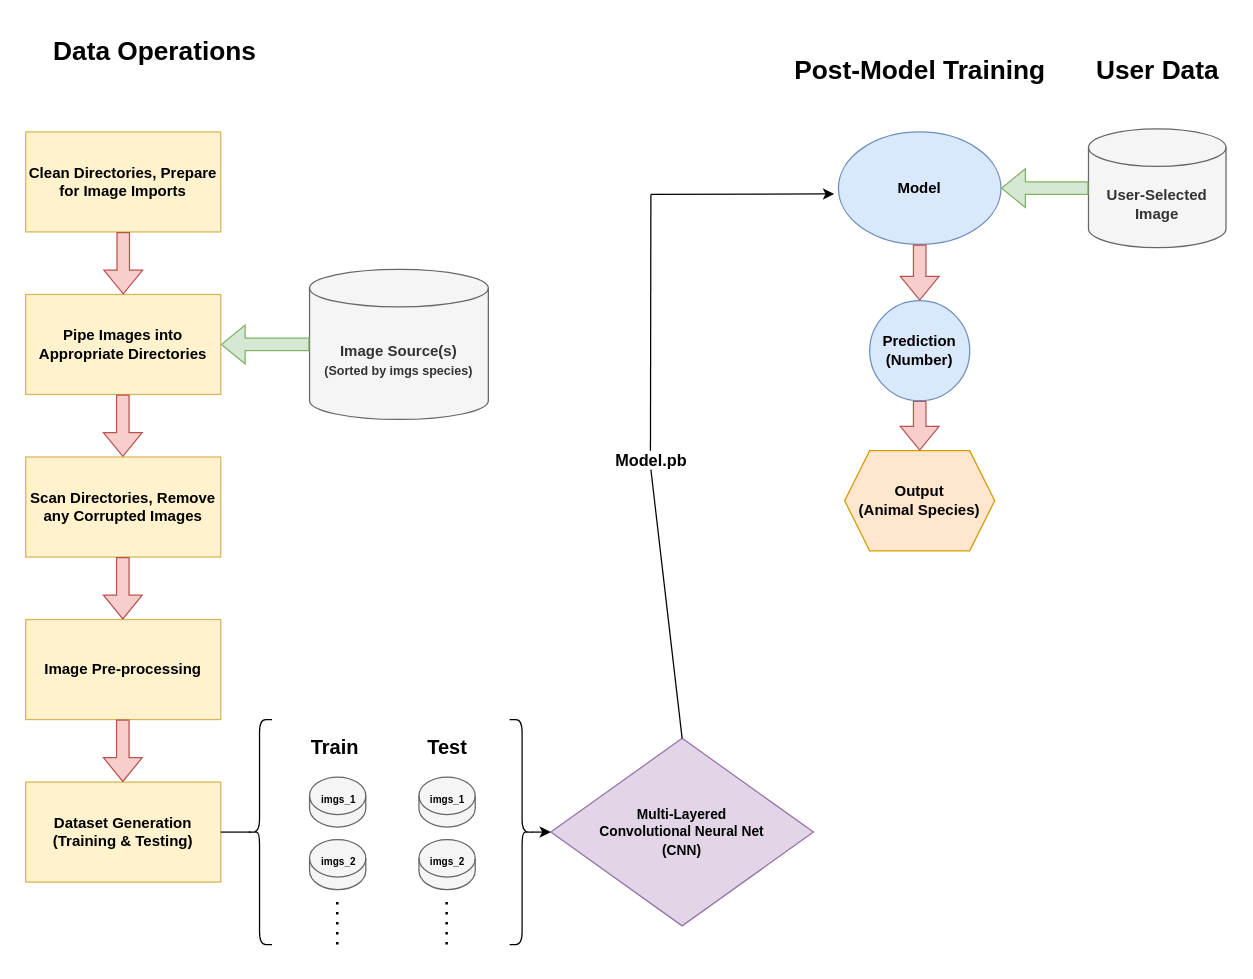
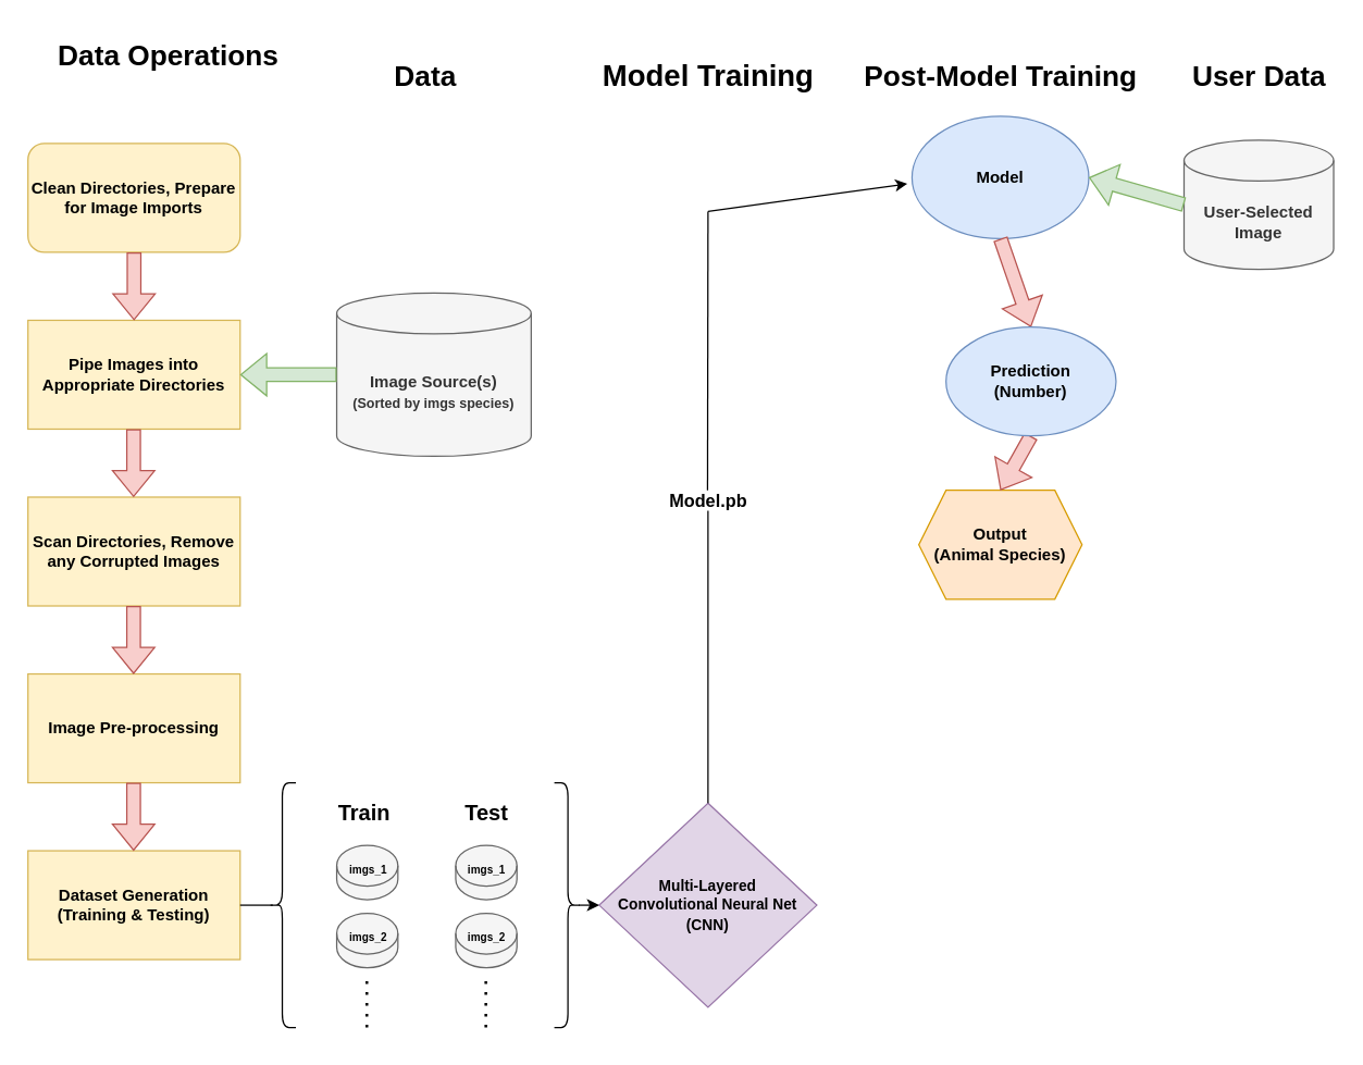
  <mxCell id="0" />
  <mxCell id="1" parent="0" />
  <mxCell id="2" value="&lt;b&gt;Image Source(s)&lt;br&gt;&lt;font style=&quot;font-size: 10px;&quot;&gt;(Sorted by imgs species)&lt;/font&gt;&lt;br&gt;&lt;/b&gt;" style="shape=cylinder3;whiteSpace=wrap;html=1;boundedLbl=1;backgroundOutline=1;size=15;fillColor=#f5f5f5;fontColor=#333333;strokeColor=#666666;" vertex="1" parent="1"><mxGeometry x="247" y="215" width="143" height="120" as="geometry" /></mxCell>
- <mxCell id="3" value="&lt;b&gt;Clean Directories, Prepare for Image Imports&lt;/b&gt;" style="rounded=0;whiteSpace=wrap;html=1;fillColor=#fff2cc;strokeColor=#d6b656;" vertex="1" parent="1"><mxGeometry x="20" y="105" width="156" height="80" as="geometry" /></mxCell>
+ <mxCell id="3" value="&lt;b&gt;Clean Directories, Prepare for Image Imports&lt;/b&gt;" style="whiteSpace=wrap;html=1;fillColor=#fff2cc;strokeColor=#d6b656;rounded=1;" vertex="1" parent="1"><mxGeometry x="20" y="105" width="156" height="80" as="geometry" /></mxCell>
  <mxCell id="4" value="&lt;b&gt;Pipe Images into Appropriate Directories&lt;/b&gt;" style="rounded=0;whiteSpace=wrap;html=1;fillColor=#fff2cc;strokeColor=#d6b656;" vertex="1" parent="1"><mxGeometry x="20" y="235" width="156" height="80" as="geometry" /></mxCell>
  <mxCell id="5" value="" style="shape=flexArrow;endArrow=classic;html=1;rounded=0;labelBackgroundColor=#54FF87;labelBorderColor=none;fillColor=#d5e8d4;strokeColor=#82b366;entryX=1;entryY=0.5;entryDx=0;entryDy=0;exitX=0;exitY=0.5;exitDx=0;exitDy=0;exitPerimeter=0;" edge="1" parent="1" source="2" target="4"><mxGeometry width="50" height="50" relative="1" as="geometry"><mxPoint x="212" y="275" as="sourcePoint" /><mxPoint x="182" y="275" as="targetPoint" /></mxGeometry></mxCell>
  <mxCell id="6" value="&lt;b&gt;Scan Directories, Remove any Corrupted Images&lt;/b&gt;" style="rounded=0;whiteSpace=wrap;html=1;fillColor=#fff2cc;strokeColor=#d6b656;" vertex="1" parent="1"><mxGeometry x="20" y="365" width="156" height="80" as="geometry" /></mxCell>
- <mxCell id="7" value="&lt;b&gt;Model&lt;/b&gt;" style="ellipse;whiteSpace=wrap;html=1;fillColor=#dae8fc;strokeColor=#6c8ebf;" vertex="1" parent="1"><mxGeometry x="670" y="105" width="130" height="90" as="geometry" /></mxCell>
+ <mxCell id="7" value="&lt;b&gt;Model&lt;/b&gt;" style="ellipse;whiteSpace=wrap;html=1;fillColor=#dae8fc;strokeColor=#6c8ebf;" vertex="1" parent="1"><mxGeometry x="670" y="85" width="130" height="90" as="geometry" /></mxCell>
  <mxCell id="8" value="&lt;b&gt;Output&lt;br&gt;(Animal Species)&lt;br&gt;&lt;/b&gt;" style="shape=hexagon;perimeter=hexagonPerimeter2;whiteSpace=wrap;html=1;fixedSize=1;fillColor=#ffe6cc;strokeColor=#d79b00;" vertex="1" parent="1"><mxGeometry x="675" y="360" width="120" height="80" as="geometry" /></mxCell>
  <mxCell id="9" value="" style="shape=flexArrow;endArrow=classic;html=1;rounded=0;exitX=0.5;exitY=1;exitDx=0;exitDy=0;entryX=0.5;entryY=0;entryDx=0;entryDy=0;fillColor=#f8cecc;strokeColor=#b85450;" edge="1" parent="1" source="7" target="11"><mxGeometry width="50" height="50" relative="1" as="geometry"><mxPoint x="420" y="330" as="sourcePoint" /><mxPoint x="470" y="280" as="targetPoint" /></mxGeometry></mxCell>
  <mxCell id="10" value="" style="shape=flexArrow;endArrow=classic;html=1;rounded=0;exitX=0.5;exitY=1;exitDx=0;exitDy=0;entryX=0.5;entryY=0;entryDx=0;entryDy=0;fillColor=#f8cecc;strokeColor=#b85450;" edge="1" parent="1" source="11" target="8"><mxGeometry width="50" height="50" relative="1" as="geometry"><mxPoint x="824.66" y="310" as="sourcePoint" /><mxPoint x="824.66" y="345" as="targetPoint" /></mxGeometry></mxCell>
- <mxCell id="11" value="&lt;b&gt;Prediction&lt;br&gt;(Number)&lt;br&gt;&lt;/b&gt;" style="ellipse;whiteSpace=wrap;html=1;aspect=fixed;fillColor=#dae8fc;strokeColor=#6c8ebf;" vertex="1" parent="1"><mxGeometry x="695" y="240" width="80" height="80" as="geometry" /></mxCell>
+ <mxCell id="11" value="&lt;b&gt;Prediction&lt;br&gt;(Number)&lt;br&gt;&lt;/b&gt;" style="ellipse;whiteSpace=wrap;html=1;aspect=fixed;fillColor=#dae8fc;strokeColor=#6c8ebf;" vertex="1" parent="1"><mxGeometry x="695" y="240" width="125" height="80" as="geometry" /></mxCell>
  <mxCell id="12" value="&lt;b&gt;User-Selected Image&lt;br&gt;&lt;/b&gt;" style="shape=cylinder3;whiteSpace=wrap;html=1;boundedLbl=1;backgroundOutline=1;size=15;fillColor=#f5f5f5;fontColor=#333333;strokeColor=#666666;" vertex="1" parent="1"><mxGeometry x="870" y="102.5" width="110" height="95" as="geometry" /></mxCell>
  <mxCell id="13" value="" style="shape=flexArrow;endArrow=classic;html=1;rounded=0;entryX=1;entryY=0.5;entryDx=0;entryDy=0;exitX=0;exitY=0.5;exitDx=0;exitDy=0;exitPerimeter=0;fillColor=#d5e8d4;strokeColor=#82b366;" edge="1" parent="1" source="12" target="7"><mxGeometry width="50" height="50" relative="1" as="geometry"><mxPoint x="410" y="315" as="sourcePoint" /><mxPoint x="460" y="265" as="targetPoint" /></mxGeometry></mxCell>
  <mxCell id="14" value="&lt;b style=&quot;border-color: var(--border-color);&quot;&gt;Image Pre-processing&lt;/b&gt;" style="rounded=0;whiteSpace=wrap;html=1;fillColor=#fff2cc;strokeColor=#d6b656;" vertex="1" parent="1"><mxGeometry x="20" y="495" width="156" height="80" as="geometry" /></mxCell>
  <mxCell id="15" value="&lt;font style=&quot;font-size: 21px;&quot;&gt;Data Operations&lt;/font&gt;" style="text;strokeColor=none;fillColor=none;html=1;fontSize=24;fontStyle=1;verticalAlign=middle;align=center;" vertex="1" parent="1"><mxGeometry x="73" y="20" width="100" height="40" as="geometry" /></mxCell>
+ <mxCell id="16" value="&lt;font style=&quot;font-size: 21px;&quot;&gt;Data&lt;/font&gt;" style="text;strokeColor=none;fillColor=none;html=1;fontSize=24;fontStyle=1;verticalAlign=middle;align=center;" vertex="1" parent="1"><mxGeometry x="262" y="35" width="100" height="40" as="geometry" /></mxCell>
  <mxCell id="17" value="&lt;font style=&quot;font-size: 21px;&quot;&gt;Post-Model Training&lt;/font&gt;" style="text;strokeColor=none;fillColor=none;html=1;fontSize=24;fontStyle=1;verticalAlign=middle;align=center;" vertex="1" parent="1"><mxGeometry x="685" y="35" width="100" height="40" as="geometry" /></mxCell>
  <mxCell id="18" value="" style="shape=flexArrow;endArrow=classic;html=1;rounded=0;entryX=0.5;entryY=0;entryDx=0;entryDy=0;exitX=0.5;exitY=1;exitDx=0;exitDy=0;fillColor=#f8cecc;strokeColor=#b85450;" edge="1" parent="1" source="3" target="4"><mxGeometry width="50" height="50" relative="1" as="geometry"><mxPoint x="232" y="300" as="sourcePoint" /><mxPoint x="282" y="250" as="targetPoint" /></mxGeometry></mxCell>
  <mxCell id="19" value="" style="shape=flexArrow;endArrow=classic;html=1;rounded=0;entryX=0.5;entryY=0;entryDx=0;entryDy=0;exitX=0.5;exitY=1;exitDx=0;exitDy=0;fillColor=#f8cecc;strokeColor=#b85450;" edge="1" parent="1"><mxGeometry width="50" height="50" relative="1" as="geometry"><mxPoint x="97.66" y="315" as="sourcePoint" /><mxPoint x="97.66" y="365" as="targetPoint" /></mxGeometry></mxCell>
  <mxCell id="20" value="" style="shape=flexArrow;endArrow=classic;html=1;rounded=0;entryX=0.5;entryY=0;entryDx=0;entryDy=0;exitX=0.5;exitY=1;exitDx=0;exitDy=0;fillColor=#f8cecc;strokeColor=#b85450;" edge="1" parent="1"><mxGeometry width="50" height="50" relative="1" as="geometry"><mxPoint x="97.66" y="445" as="sourcePoint" /><mxPoint x="97.66" y="495" as="targetPoint" /></mxGeometry></mxCell>
  <mxCell id="21" value="&lt;b style=&quot;border-color: var(--border-color);&quot;&gt;Dataset Generation&lt;br&gt;(Training &amp;amp; Testing)&lt;br&gt;&lt;/b&gt;" style="rounded=0;whiteSpace=wrap;html=1;fillColor=#fff2cc;strokeColor=#d6b656;" vertex="1" parent="1"><mxGeometry x="20" y="625" width="156" height="80" as="geometry" /></mxCell>
  <mxCell id="22" value="" style="shape=flexArrow;endArrow=classic;html=1;rounded=0;entryX=0.5;entryY=0;entryDx=0;entryDy=0;exitX=0.5;exitY=1;exitDx=0;exitDy=0;fillColor=#f8cecc;strokeColor=#b85450;" edge="1" parent="1"><mxGeometry width="50" height="50" relative="1" as="geometry"><mxPoint x="97.66" y="575" as="sourcePoint" /><mxPoint x="97.66" y="625" as="targetPoint" /></mxGeometry></mxCell>
  <mxCell id="23" value="&lt;font style=&quot;font-size: 16px;&quot;&gt;Train&lt;/font&gt;" style="text;strokeColor=none;fillColor=none;html=1;fontSize=24;fontStyle=1;verticalAlign=middle;align=center;" vertex="1" parent="1"><mxGeometry x="217" y="575" width="100" height="40" as="geometry" /></mxCell>
  <mxCell id="24" value="&lt;font style=&quot;font-size: 16px;&quot;&gt;Test&lt;/font&gt;" style="text;strokeColor=none;fillColor=none;html=1;fontSize=24;fontStyle=1;verticalAlign=middle;align=center;" vertex="1" parent="1"><mxGeometry x="307" y="575" width="100" height="40" as="geometry" /></mxCell>
  <mxCell id="25" value="" style="shape=cylinder3;whiteSpace=wrap;html=1;boundedLbl=1;backgroundOutline=1;size=15;fillColor=#f5f5f5;fontColor=#333333;strokeColor=#666666;" vertex="1" parent="1"><mxGeometry x="247" y="621" width="45" height="40" as="geometry" /></mxCell>
  <mxCell id="26" value="" style="shape=cylinder3;whiteSpace=wrap;html=1;boundedLbl=1;backgroundOutline=1;size=15;fillColor=#f5f5f5;fontColor=#333333;strokeColor=#666666;" vertex="1" parent="1"><mxGeometry x="334.5" y="621" width="45" height="40" as="geometry" /></mxCell>
  <mxCell id="27" value="" style="shape=cylinder3;whiteSpace=wrap;html=1;boundedLbl=1;backgroundOutline=1;size=15;fillColor=#f5f5f5;fontColor=#333333;strokeColor=#666666;" vertex="1" parent="1"><mxGeometry x="334.5" y="671" width="45" height="40" as="geometry" /></mxCell>
  <mxCell id="28" value="" style="shape=cylinder3;whiteSpace=wrap;html=1;boundedLbl=1;backgroundOutline=1;size=15;fillColor=#f5f5f5;fontColor=#333333;strokeColor=#666666;" vertex="1" parent="1"><mxGeometry x="247" y="671" width="45" height="40" as="geometry" /></mxCell>
  <mxCell id="29" value="" style="endArrow=none;dashed=1;html=1;dashPattern=1 3;strokeWidth=2;rounded=0;" edge="1" parent="1"><mxGeometry width="50" height="50" relative="1" as="geometry"><mxPoint x="269.16" y="721" as="sourcePoint" /><mxPoint x="269.16" y="761" as="targetPoint" /></mxGeometry></mxCell>
  <mxCell id="30" value="" style="endArrow=none;dashed=1;html=1;dashPattern=1 3;strokeWidth=2;rounded=0;" edge="1" parent="1"><mxGeometry width="50" height="50" relative="1" as="geometry"><mxPoint x="356.66" y="721" as="sourcePoint" /><mxPoint x="356.66" y="761" as="targetPoint" /></mxGeometry></mxCell>
  <mxCell id="31" value="imgs_1" style="text;strokeColor=none;fillColor=none;html=1;fontSize=8;fontStyle=1;verticalAlign=middle;align=center;" vertex="1" parent="1"><mxGeometry x="235.75" y="621" width="67.5" height="36" as="geometry" /></mxCell>
  <mxCell id="32" value="imgs_2" style="text;strokeColor=none;fillColor=none;html=1;fontSize=8;fontStyle=1;verticalAlign=middle;align=center;" vertex="1" parent="1"><mxGeometry x="235.75" y="671" width="67.5" height="36" as="geometry" /></mxCell>
  <mxCell id="33" value="imgs_2" style="text;strokeColor=none;fillColor=none;html=1;fontSize=8;fontStyle=1;verticalAlign=middle;align=center;" vertex="1" parent="1"><mxGeometry x="323.25" y="671" width="67.5" height="36" as="geometry" /></mxCell>
  <mxCell id="34" value="imgs_1" style="text;strokeColor=none;fillColor=none;html=1;fontSize=8;fontStyle=1;verticalAlign=middle;align=center;" vertex="1" parent="1"><mxGeometry x="323.25" y="621" width="67.5" height="36" as="geometry" /></mxCell>
  <mxCell id="35" value="" style="shape=curlyBracket;whiteSpace=wrap;html=1;rounded=1;labelPosition=left;verticalLabelPosition=middle;align=right;verticalAlign=middle;size=0.5;" vertex="1" parent="1"><mxGeometry x="197" y="575" width="20" height="180" as="geometry" /></mxCell>
  <mxCell id="36" value="" style="shape=curlyBracket;whiteSpace=wrap;html=1;rounded=1;flipH=1;labelPosition=right;verticalLabelPosition=middle;align=left;verticalAlign=middle;" vertex="1" parent="1"><mxGeometry x="407" y="575" width="20" height="180" as="geometry" /></mxCell>
  <mxCell id="37" value="" style="endArrow=none;html=1;rounded=0;exitX=1;exitY=0.5;exitDx=0;exitDy=0;" edge="1" parent="1" source="21"><mxGeometry width="50" height="50" relative="1" as="geometry"><mxPoint x="150" y="525" as="sourcePoint" /><mxPoint x="200" y="665" as="targetPoint" /></mxGeometry></mxCell>
- <mxCell id="38" value="&lt;b style=&quot;font-size: 11px;&quot;&gt;Multi-Layered&lt;br&gt;Convolutional Neural Net&lt;br&gt;(CNN)&lt;/b&gt;" style="rhombus;whiteSpace=wrap;html=1;fillColor=#e1d5e7;strokeColor=#9673a6;" vertex="1" parent="1"><mxGeometry x="440" y="590" width="210" height="150" as="geometry" /></mxCell>
+ <mxCell id="38" value="&lt;b style=&quot;font-size: 11px;&quot;&gt;Multi-Layered&lt;br&gt;Convolutional Neural Net&lt;br&gt;(CNN)&lt;/b&gt;" style="rhombus;whiteSpace=wrap;html=1;fillColor=#e1d5e7;strokeColor=#9673a6;" vertex="1" parent="1"><mxGeometry x="440" y="590" width="160" height="150" as="geometry" /></mxCell>
  <mxCell id="39" value="" style="endArrow=classic;html=1;rounded=0;entryX=0;entryY=0.5;entryDx=0;entryDy=0;exitX=0.1;exitY=0.5;exitDx=0;exitDy=0;exitPerimeter=0;" edge="1" parent="1" source="36" target="38"><mxGeometry width="50" height="50" relative="1" as="geometry"><mxPoint x="150" y="525" as="sourcePoint" /><mxPoint x="200" y="475" as="targetPoint" /></mxGeometry></mxCell>
+ <mxCell id="40" value="&lt;font style=&quot;font-size: 22px;&quot;&gt;Model Training&lt;/font&gt;" style="text;strokeColor=none;fillColor=none;html=1;fontSize=24;fontStyle=1;verticalAlign=middle;align=center;" vertex="1" parent="1"><mxGeometry x="470" y="35" width="100" height="40" as="geometry" /></mxCell>
  <mxCell id="41" value="" style="endArrow=none;html=1;rounded=0;exitX=0.5;exitY=0;exitDx=0;exitDy=0;" edge="1" parent="1" source="38"><mxGeometry width="50" height="50" relative="1" as="geometry"><mxPoint x="520" y="525" as="sourcePoint" /><mxPoint x="520" y="375" as="targetPoint" /></mxGeometry></mxCell>
  <mxCell id="42" value="" style="endArrow=classic;html=1;rounded=0;entryX=-0.026;entryY=0.551;entryDx=0;entryDy=0;entryPerimeter=0;" edge="1" parent="1" target="7"><mxGeometry width="50" height="50" relative="1" as="geometry"><mxPoint x="520" y="155" as="sourcePoint" /><mxPoint x="260" y="395" as="targetPoint" /></mxGeometry></mxCell>
  <mxCell id="43" value="&lt;font style=&quot;font-size: 21px;&quot;&gt;User Data&lt;/font&gt;" style="text;strokeColor=none;fillColor=none;html=1;fontSize=24;fontStyle=1;verticalAlign=middle;align=center;" vertex="1" parent="1"><mxGeometry x="875" y="35" width="100" height="40" as="geometry" /></mxCell>
  <mxCell id="44" value="&lt;font style=&quot;font-size: 13px;&quot;&gt;Model.pb&lt;/font&gt;" style="text;strokeColor=none;fillColor=none;html=1;fontSize=24;fontStyle=1;verticalAlign=middle;align=center;" vertex="1" parent="1"><mxGeometry x="470" y="345" width="100" height="40" as="geometry" /></mxCell>
  <mxCell id="45" value="" style="endArrow=none;html=1;rounded=0;exitX=0.5;exitY=0;exitDx=0;exitDy=0;" edge="1" parent="1"><mxGeometry width="50" height="50" relative="1" as="geometry"><mxPoint x="519.66" y="360" as="sourcePoint" /><mxPoint x="520" y="155" as="targetPoint" /></mxGeometry></mxCell>
